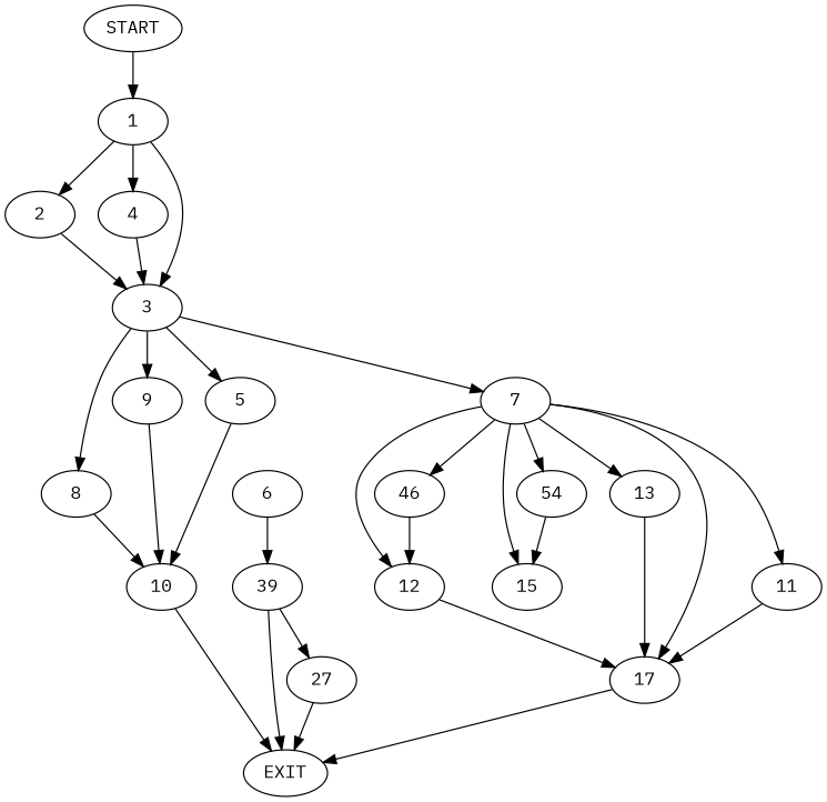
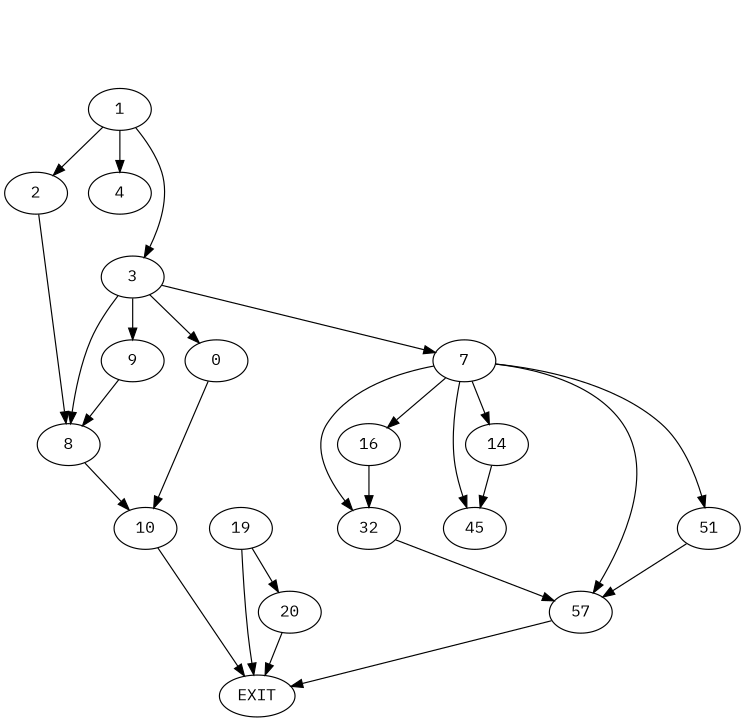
  digraph {
    fontname="IBM Plex Mono"
    node [fontname="IBM Plex Mono"]
    edge [fontname="IBM Plex Mono"]
-   n1 [label=START]
    1
    2
    3
    4
    n6 [label=EXIT]
-   5
+   5 [label=0]
    7
    8
    9
    10
-   6
-   19 [label=39]
-   11
-   12
-   13
-   14 [label=54]
-   15
-   16 [label=46]
-   17
-   20 [label=27]
-   n1 -> 1
+   19
+   11 [label=51]
+   12 [label=32]
+   14
+   15 [label=45]
+   16
+   17 [label=57]
+   20
    1 -> 2
    1 -> 3
    1 -> 4
-   2 -> 3
+   2 -> 8
    3 -> 5
    3 -> 7
    3 -> 8
    3 -> 9
-   4 -> 3
    5 -> 10
    7 -> 11
    7 -> 12
-   7 -> 13
    7 -> 14
    7 -> 15
    7 -> 16
    7 -> 17
    8 -> 10
-   9 -> 10
+   9 -> 8
    10 -> n6
-   6 -> 19
    19 -> n6
    19 -> 20
    11 -> 17
    12 -> 17
-   13 -> 17
    14 -> 15
    16 -> 12
    17 -> n6
    20 -> n6
  }
